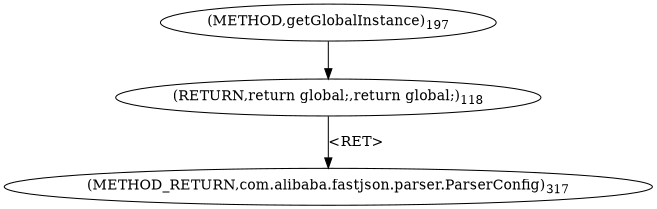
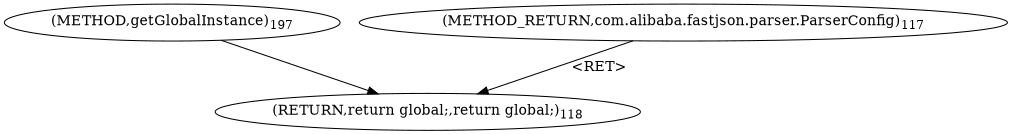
  digraph {
    n1 [label=<(METHOD,getGlobalInstance)<SUB>197</SUB>>]
    n2 [label=<(RETURN,return global;,return global;)<SUB>118</SUB>>]
-   n3 [label=<(METHOD_RETURN,com.alibaba.fastjson.parser.ParserConfig)<SUB>317</SUB>>]
+   n3 [label=<(METHOD_RETURN,com.alibaba.fastjson.parser.ParserConfig)<SUB>117</SUB>>]
    n1 -> n2
-   n2 -> n3 [label="&lt;RET&gt;"]
+   n3 -> n2 [label="&lt;RET&gt;"]
  }
